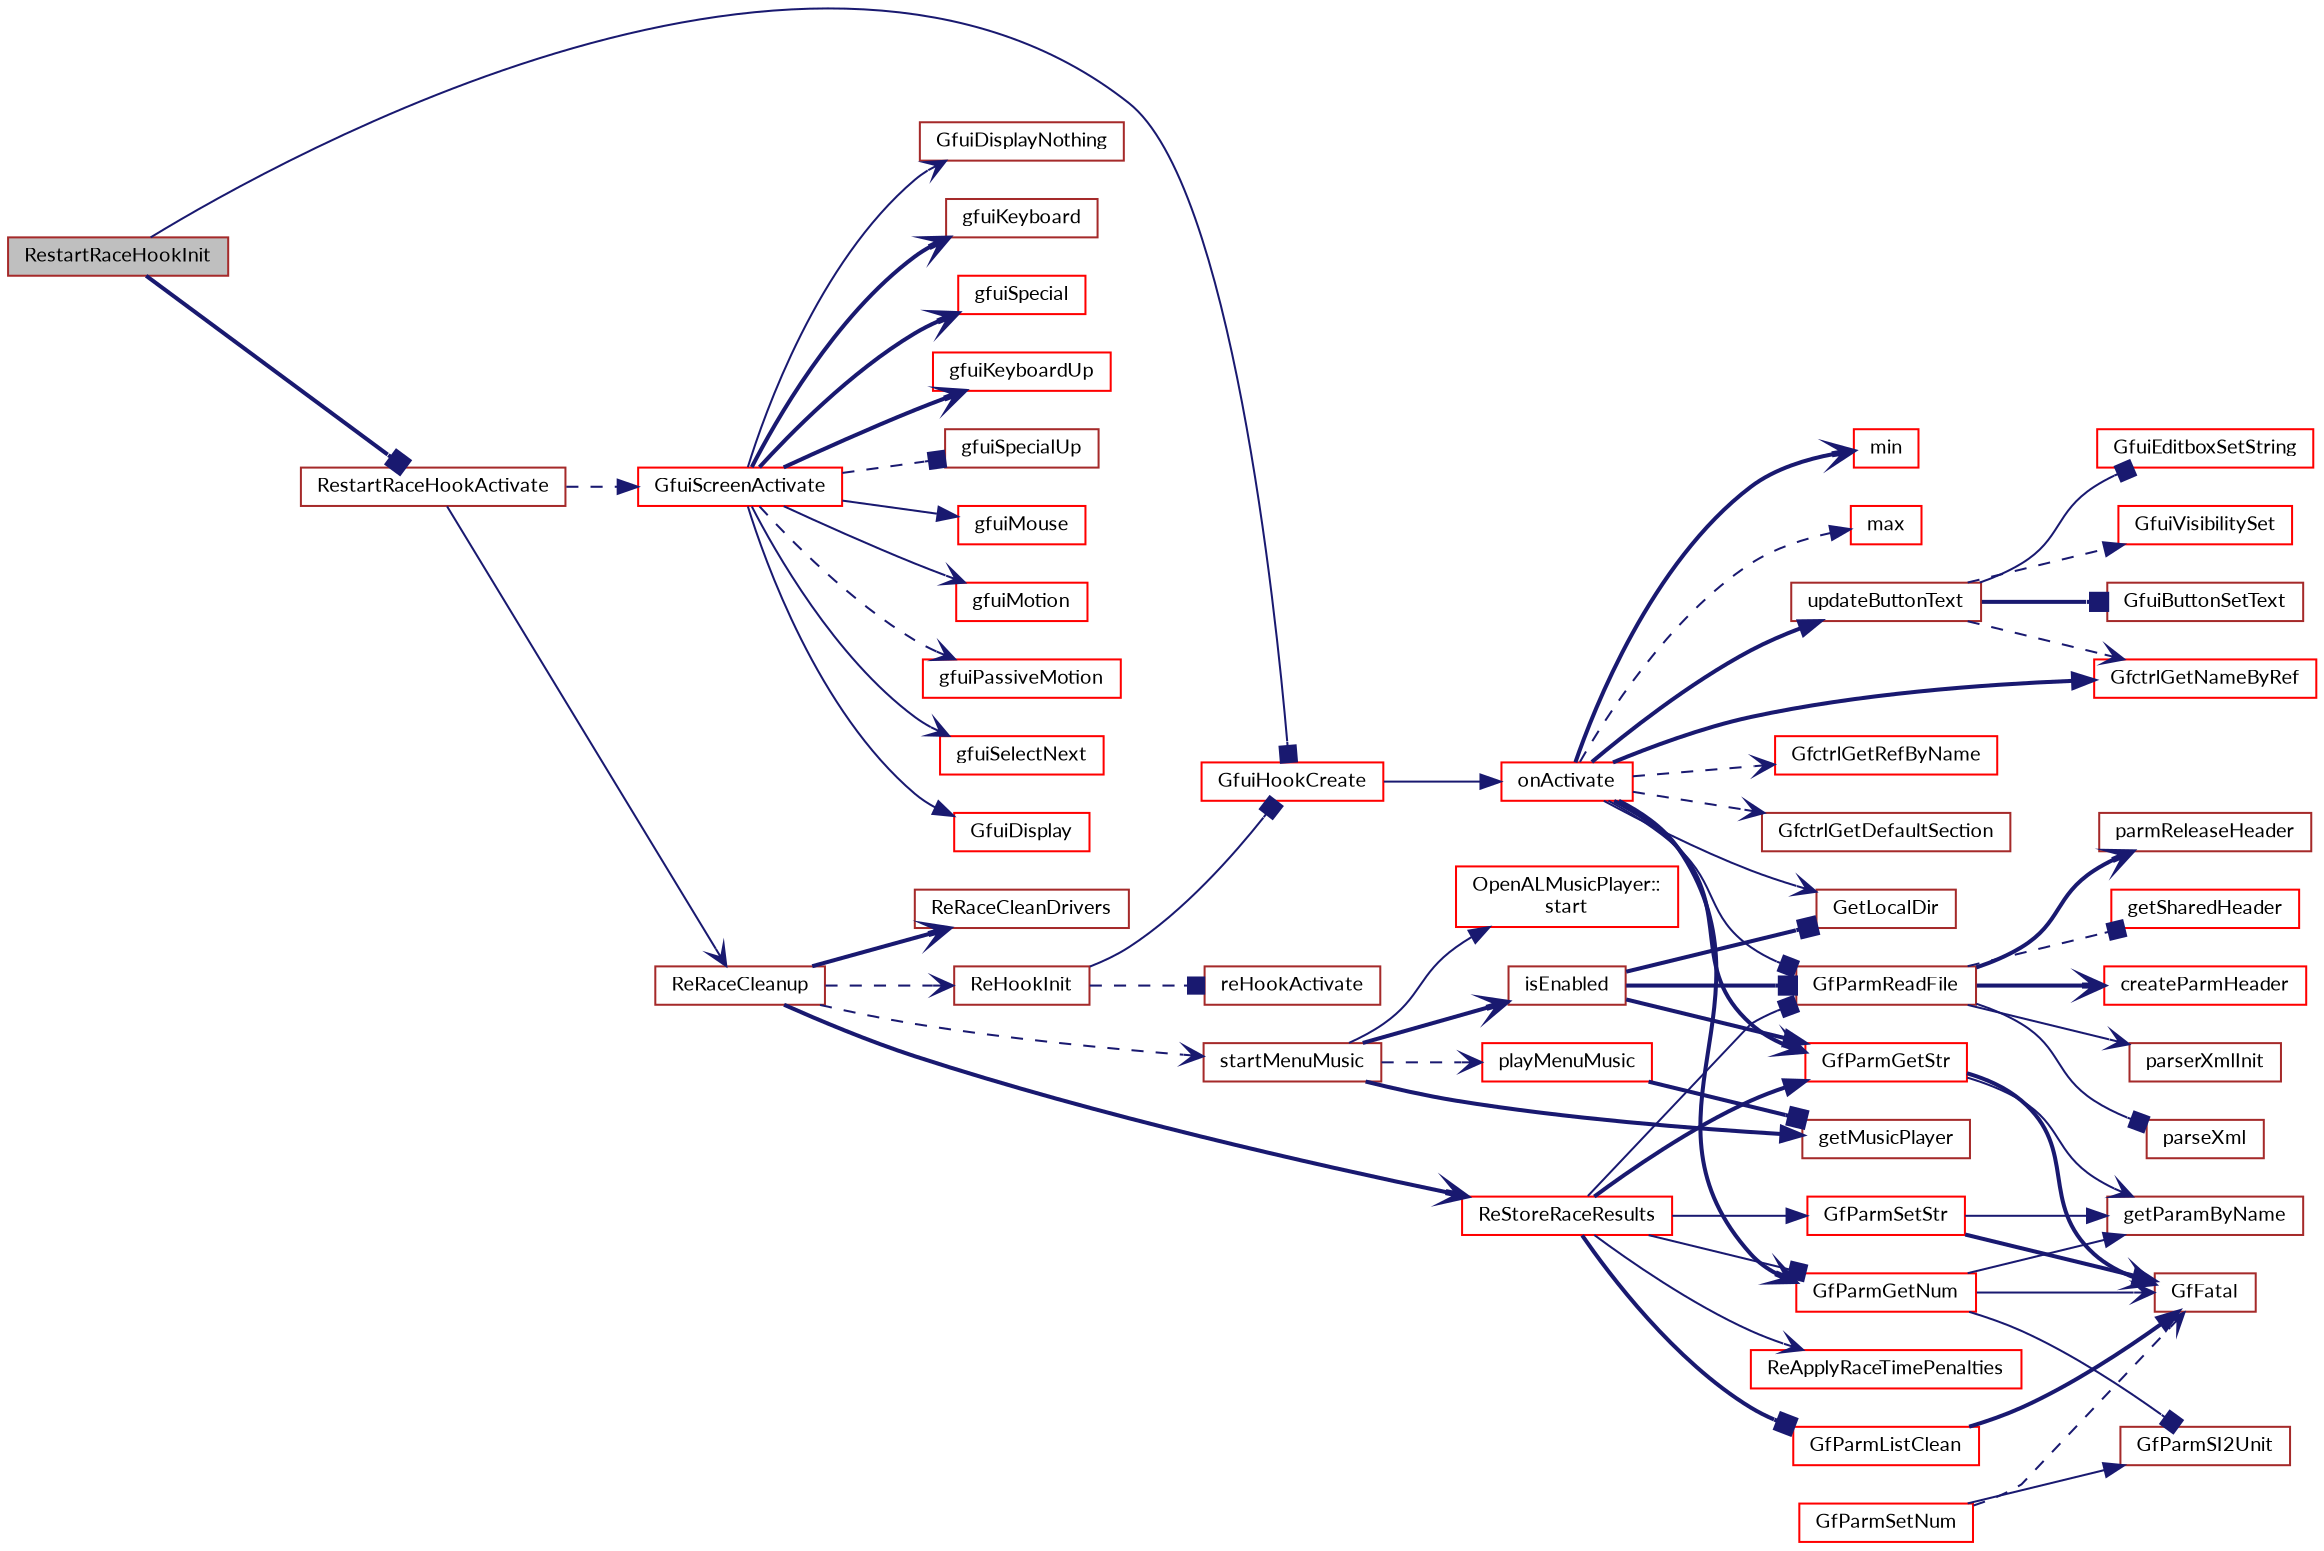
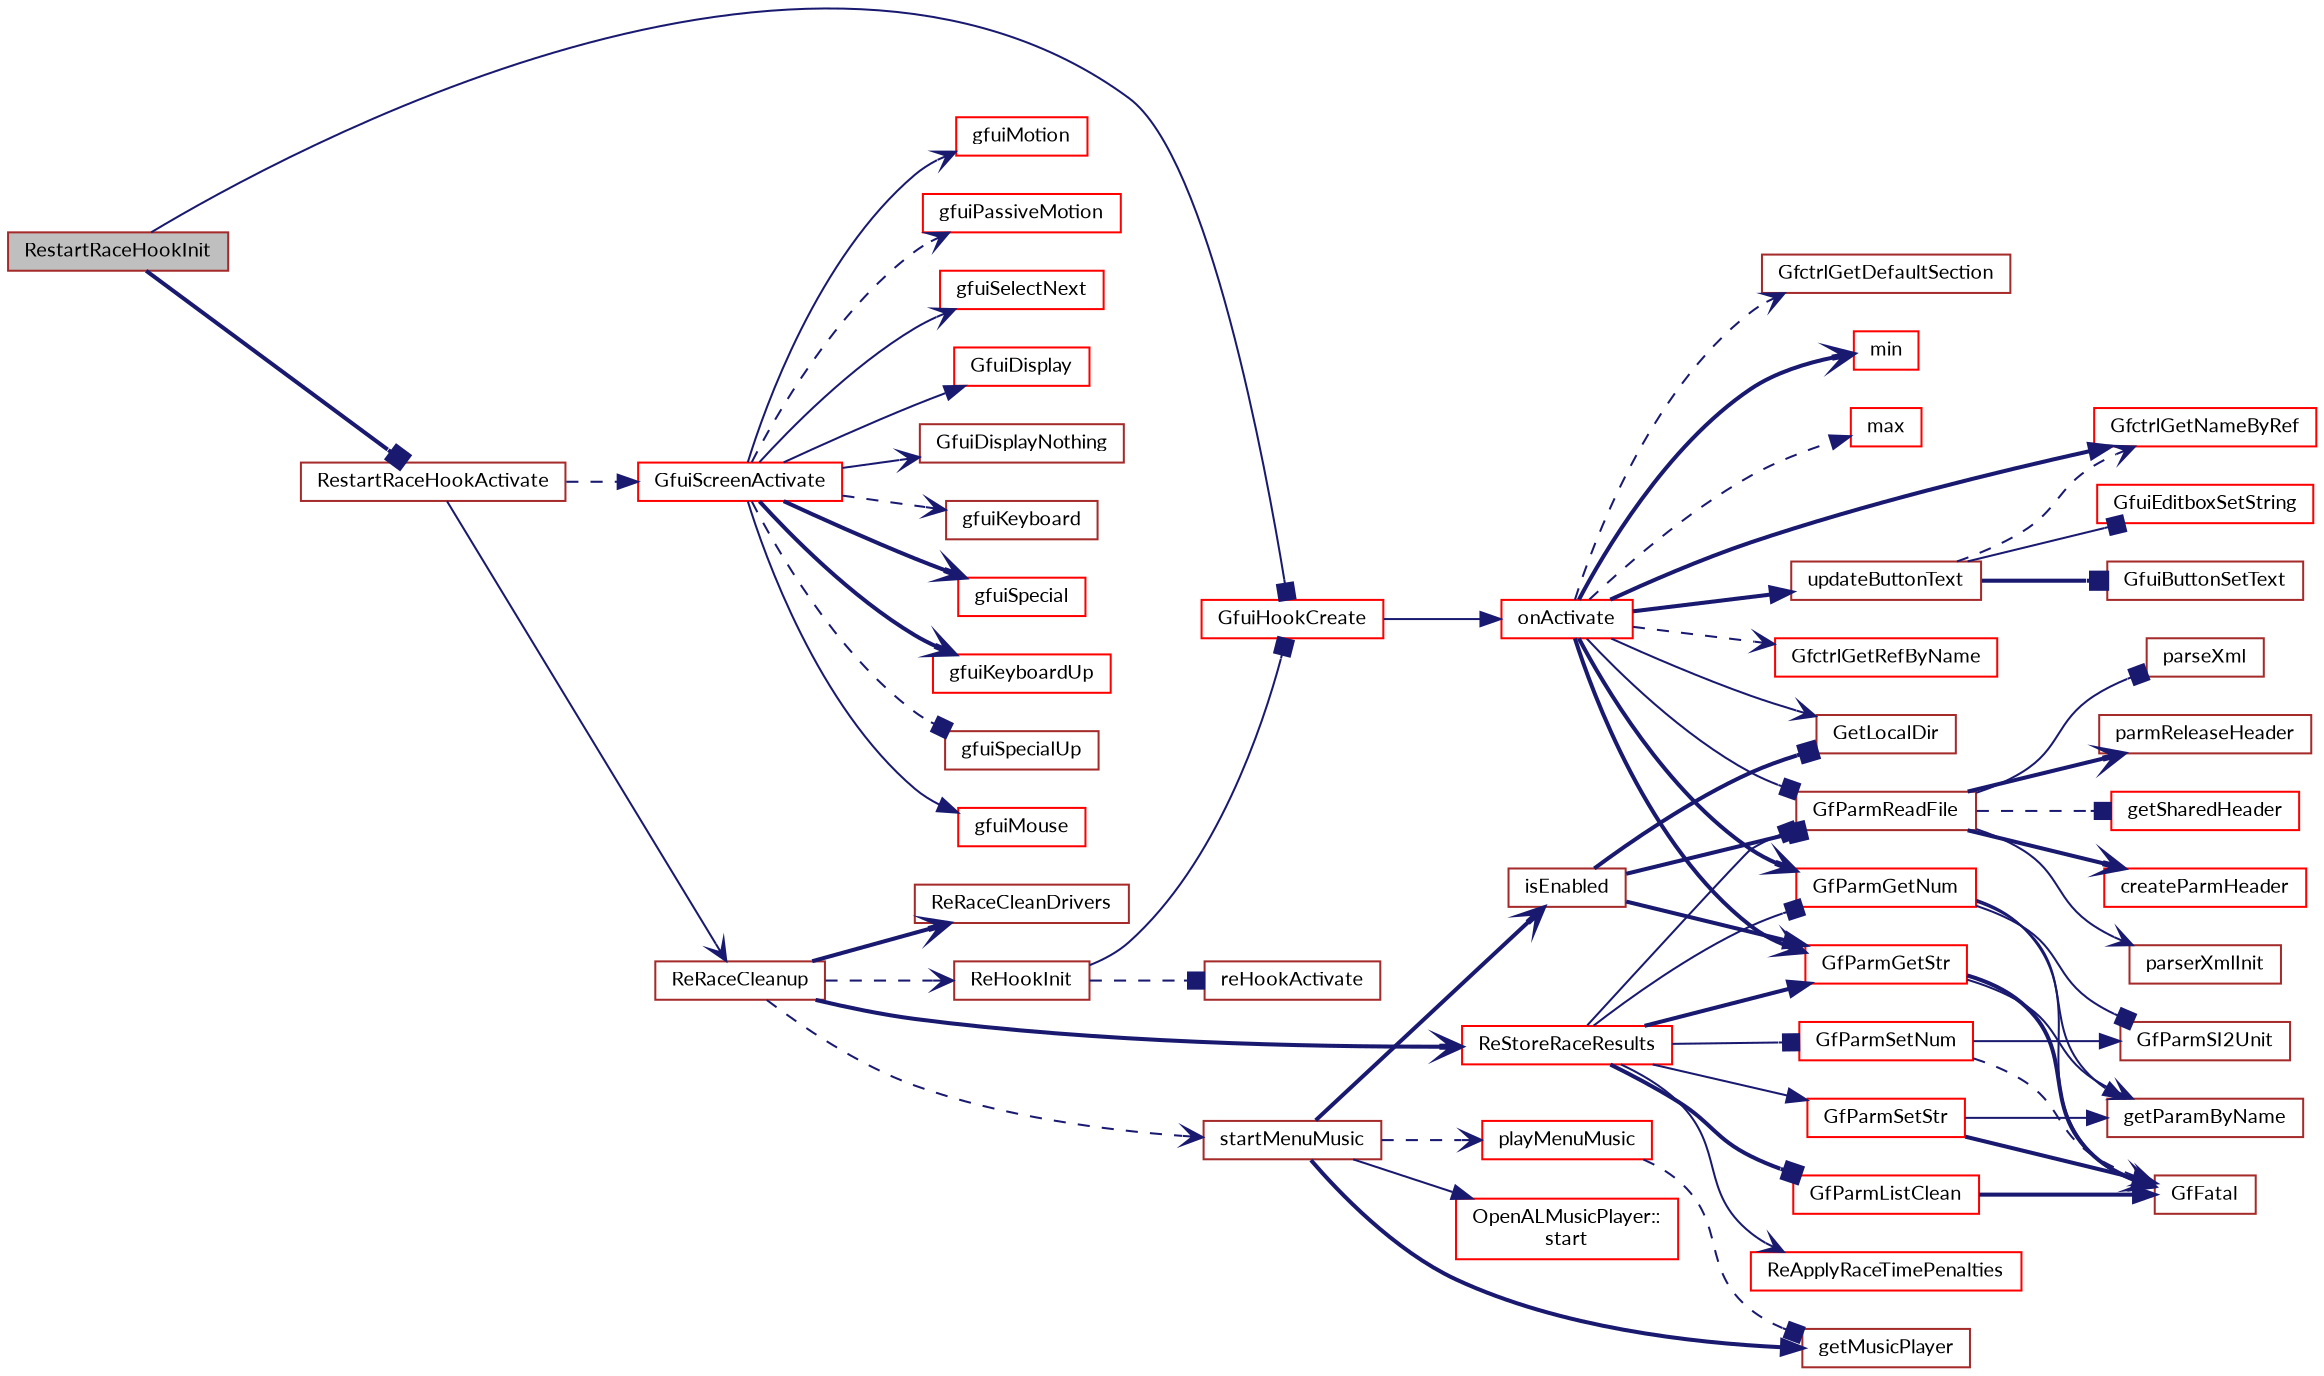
  digraph {
    fontname=Lato
    rankdir=LR
    node [color=red fillcolor=white fontname=Lato fontsize=10 shape=record style=filled]
    edge [arrowhead=vee color=midnightblue fontname=Lato fontsize=10 labelfontname=Helvetica labelfontsize=10 style=solid]
    n1 [color=brown fillcolor=grey75 fontcolor=black height=0.2 label=RestartRaceHookInit width=0.4]
    n2 [height=0.2 label=GfuiHookCreate width=0.4]
    n3 [color=brown height=0.2 label=RestartRaceHookActivate width=0.4]
    n4 [height=0.2 label=onActivate width=0.4]
    n5 [color=brown height=0.2 label=ReRaceCleanup width=0.4]
    n6 [height=0.2 label=GfuiScreenActivate width=0.4]
    n7 [color=brown height=0.2 label=GetLocalDir width=0.4]
    n8 [color=brown height=0.2 label=GfParmReadFile width=0.4]
    n9 [height=0.2 label=GfctrlGetNameByRef width=0.4]
    n10 [height=0.2 label=GfParmGetStr width=0.4]
    n11 [height=0.2 label=GfctrlGetRefByName width=0.4]
    n12 [height=0.2 label=GfParmGetNum width=0.4]
    n13 [color=brown height=0.2 label=GfctrlGetDefaultSection width=0.4]
    n14 [height=0.2 label=min width=0.4]
    n15 [height=0.2 label=max width=0.4]
    n16 [color=brown height=0.2 label=updateButtonText width=0.4]
    n17 [height=0.2 label=getSharedHeader width=0.4]
    n18 [height=0.2 label=createParmHeader width=0.4]
    n19 [color=brown height=0.2 label=parserXmlInit width=0.4]
    n20 [color=brown height=0.2 label=parseXml width=0.4]
    n21 [color=brown height=0.2 label=parmReleaseHeader width=0.4]
    n22 [color=brown height=0.2 label=GfFatal width=0.4]
    n23 [color=brown height=0.2 label=getParamByName width=0.4]
    n24 [color=brown height=0.2 label=GfParmSI2Unit width=0.4]
    n25 [color=brown height=0.2 label=GfuiButtonSetText width=0.4]
    n26 [height=0.2 label=GfuiEditboxSetString width=0.4]
-   n27 [height=0.2 label=GfuiVisibilitySet width=0.4]
    n28 [color=brown height=0.2 label=ReHookInit width=0.4]
    n29 [color=brown height=0.2 label=startMenuMusic width=0.4]
    n30 [height=0.2 label=ReStoreRaceResults width=0.4]
    n31 [color=brown height=0.2 label=ReRaceCleanDrivers width=0.4]
    n32 [color=brown height=0.2 label=gfuiKeyboard width=0.4]
    n33 [height=0.2 label=gfuiSpecial width=0.4]
    n34 [height=0.2 label=gfuiKeyboardUp width=0.4]
    n35 [color=brown height=0.2 label=gfuiSpecialUp width=0.4]
    n36 [height=0.2 label=gfuiMouse width=0.4]
    n37 [height=0.2 label=gfuiMotion width=0.4]
    n38 [height=0.2 label=gfuiPassiveMotion width=0.4]
    n39 [height=0.2 label=gfuiSelectNext width=0.4]
    n40 [height=0.2 label=GfuiDisplay width=0.4]
    n41 [color=brown height=0.2 label=GfuiDisplayNothing width=0.4]
    n42 [color=brown height=0.2 label=reHookActivate width=0.4]
    n43 [color=brown height=0.2 label=isEnabled width=0.4]
    n44 [color=brown height=0.2 label=getMusicPlayer width=0.4]
    n45 [height=0.2 label="OpenALMusicPlayer::\lstart" width=0.4]
    n46 [height=0.2 label=playMenuMusic width=0.4]
    n47 [height=0.2 label=GfParmListClean width=0.4]
    n48 [height=0.2 label=GfParmSetNum width=0.4]
    n49 [height=0.2 label=ReApplyRaceTimePenalties width=0.4]
    n50 [height=0.2 label=GfParmSetStr width=0.4]
    n1 -> n2 [arrowhead=box]
    n1 -> n3 [arrowhead=box style=bold]
    n2 -> n4 [arrowhead=normal]
    n3 -> n5
    n3 -> n6 [arrowhead=normal style=dashed]
    n4 -> n7
    n4 -> n8 [arrowhead=box]
    n4 -> n9 [arrowhead=normal style=bold]
    n4 -> n10 [style=bold]
    n4 -> n11 [style=dashed]
    n4 -> n12 [style=bold]
    n4 -> n13 [style=dashed]
    n4 -> n14 [style=bold]
    n4 -> n15 [arrowhead=normal style=dashed]
    n4 -> n16 [arrowhead=normal style=bold]
    n5 -> n28 [style=dashed]
    n5 -> n29 [style=dashed]
    n5 -> n30 [style=bold]
    n5 -> n31 [style=bold]
-   n6 -> n32 [style=bold]
+   n6 -> n32 [style=dashed]
    n6 -> n33 [style=bold]
    n6 -> n34 [style=bold]
    n6 -> n35 [arrowhead=box style=dashed]
    n6 -> n36 [arrowhead=normal]
    n6 -> n37
    n6 -> n38 [style=dashed]
    n6 -> n39
    n6 -> n40 [arrowhead=normal]
    n6 -> n41
    n8 -> n17 [arrowhead=box style=dashed]
    n8 -> n18 [style=bold]
    n8 -> n19
    n8 -> n20 [arrowhead=box]
    n8 -> n21 [style=bold]
    n10 -> n22 [style=bold]
    n10 -> n23
    n12 -> n22
    n12 -> n23 [arrowhead=normal]
    n12 -> n24 [arrowhead=box]
    n16 -> n9 [style=dashed]
    n16 -> n25 [arrowhead=box style=bold]
    n16 -> n26 [arrowhead=box]
-   n16 -> n27 [arrowhead=normal style=dashed]
    n28 -> n2 [arrowhead=box]
    n28 -> n42 [arrowhead=box style=dashed]
    n29 -> n43 [style=bold]
    n29 -> n44 [arrowhead=normal style=bold]
    n29 -> n45 [arrowhead=normal]
    n29 -> n46 [style=dashed]
    n30 -> n8 [arrowhead=box]
    n30 -> n10 [arrowhead=normal style=bold]
    n30 -> n12 [arrowhead=box]
    n30 -> n47 [arrowhead=box style=bold]
+   n30 -> n48 [arrowhead=box]
    n30 -> n49
    n30 -> n50 [arrowhead=normal]
    n43 -> n7 [arrowhead=box style=bold]
    n43 -> n8 [arrowhead=box style=bold]
    n43 -> n10 [arrowhead=normal style=bold]
-   n46 -> n44 [arrowhead=box style=bold]
+   n46 -> n44 [arrowhead=box style=dashed]
    n47 -> n22 [arrowhead=normal style=bold]
    n48 -> n22 [style=dashed]
    n48 -> n24 [arrowhead=normal]
    n50 -> n22 [arrowhead=normal style=bold]
    n50 -> n23 [arrowhead=normal]
  }
